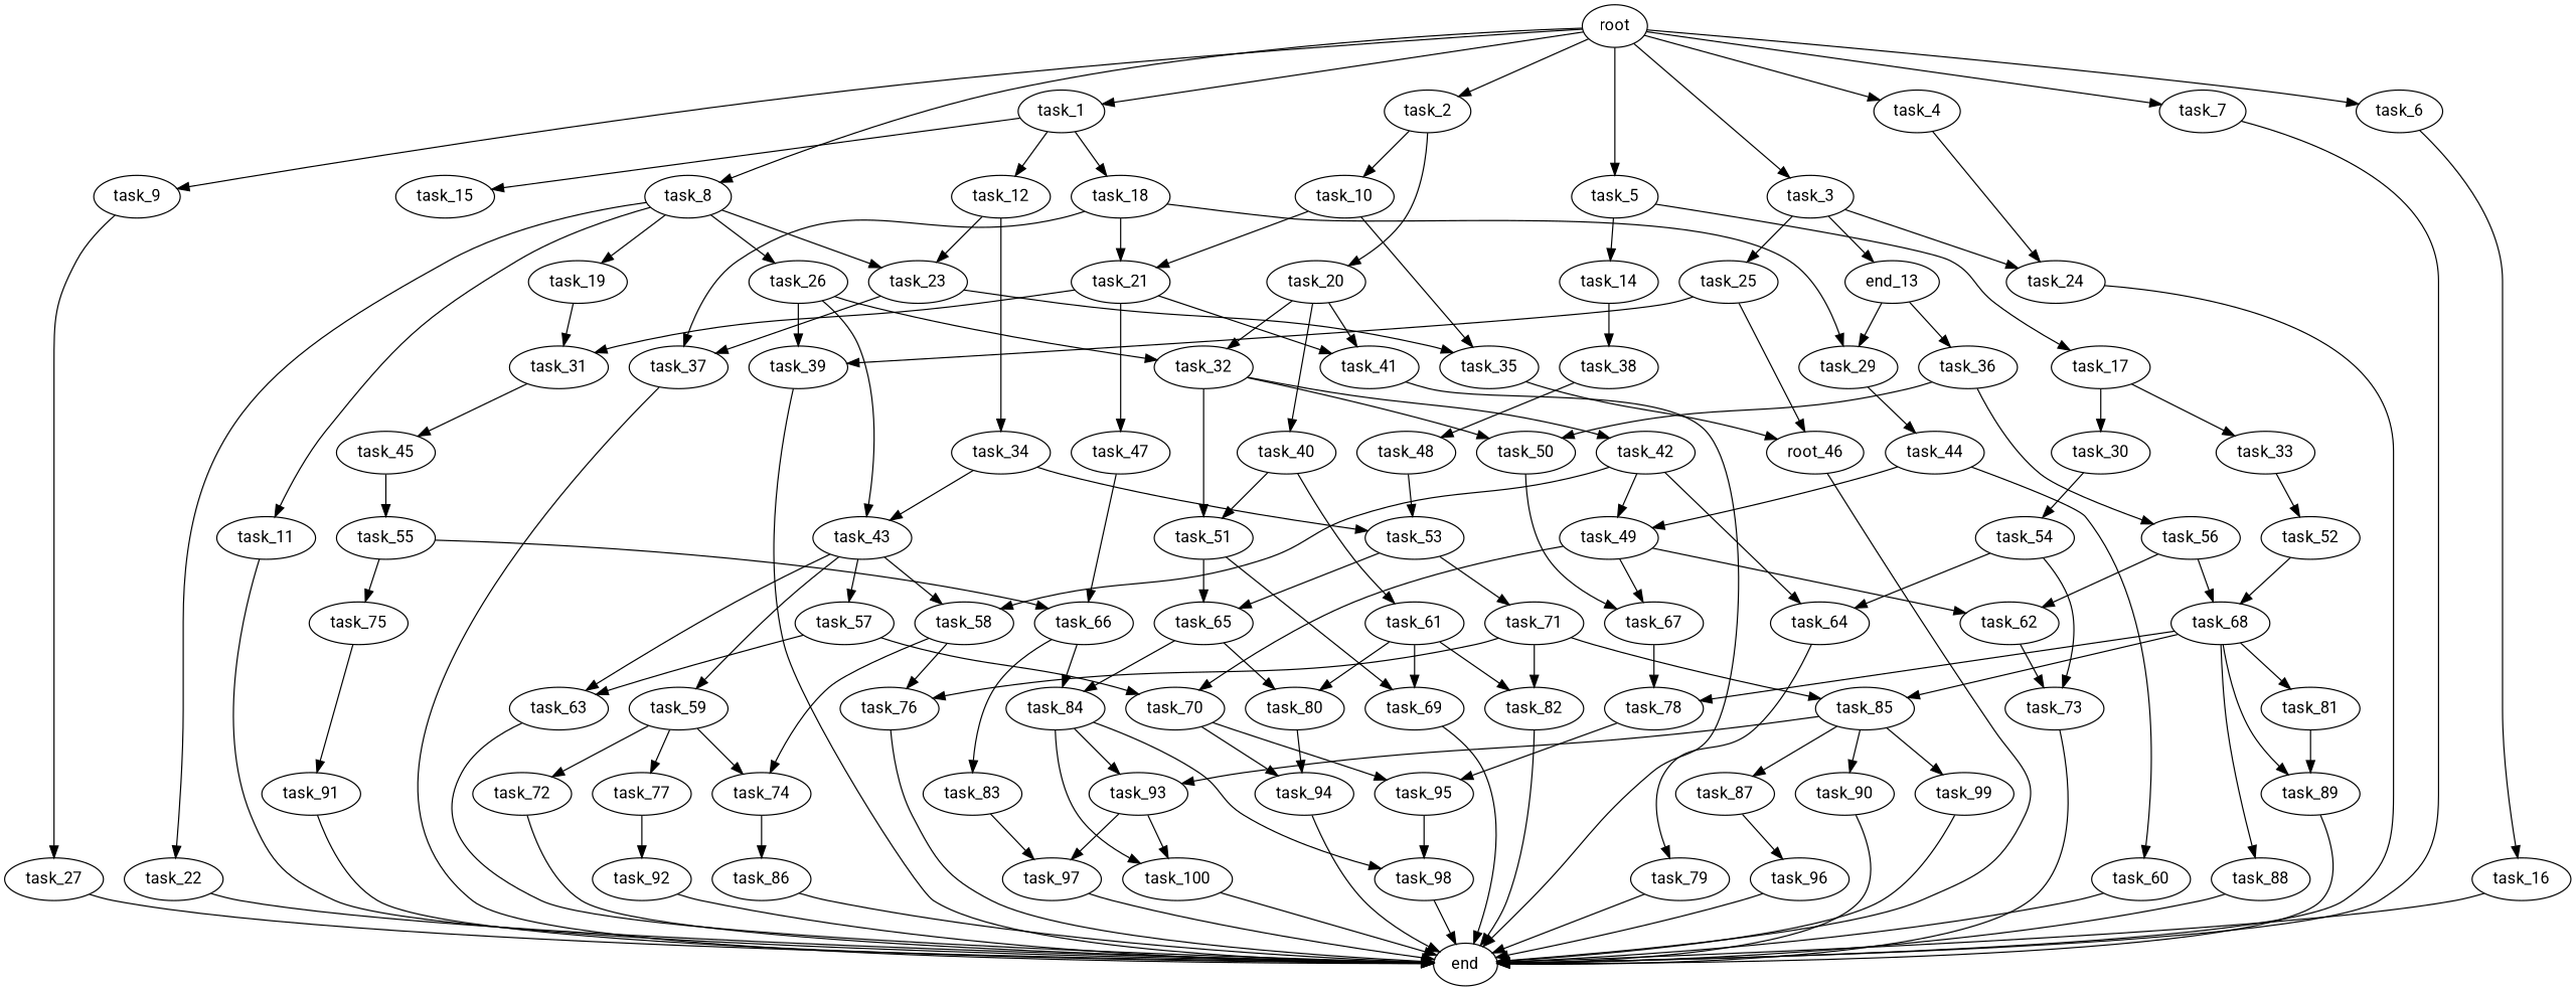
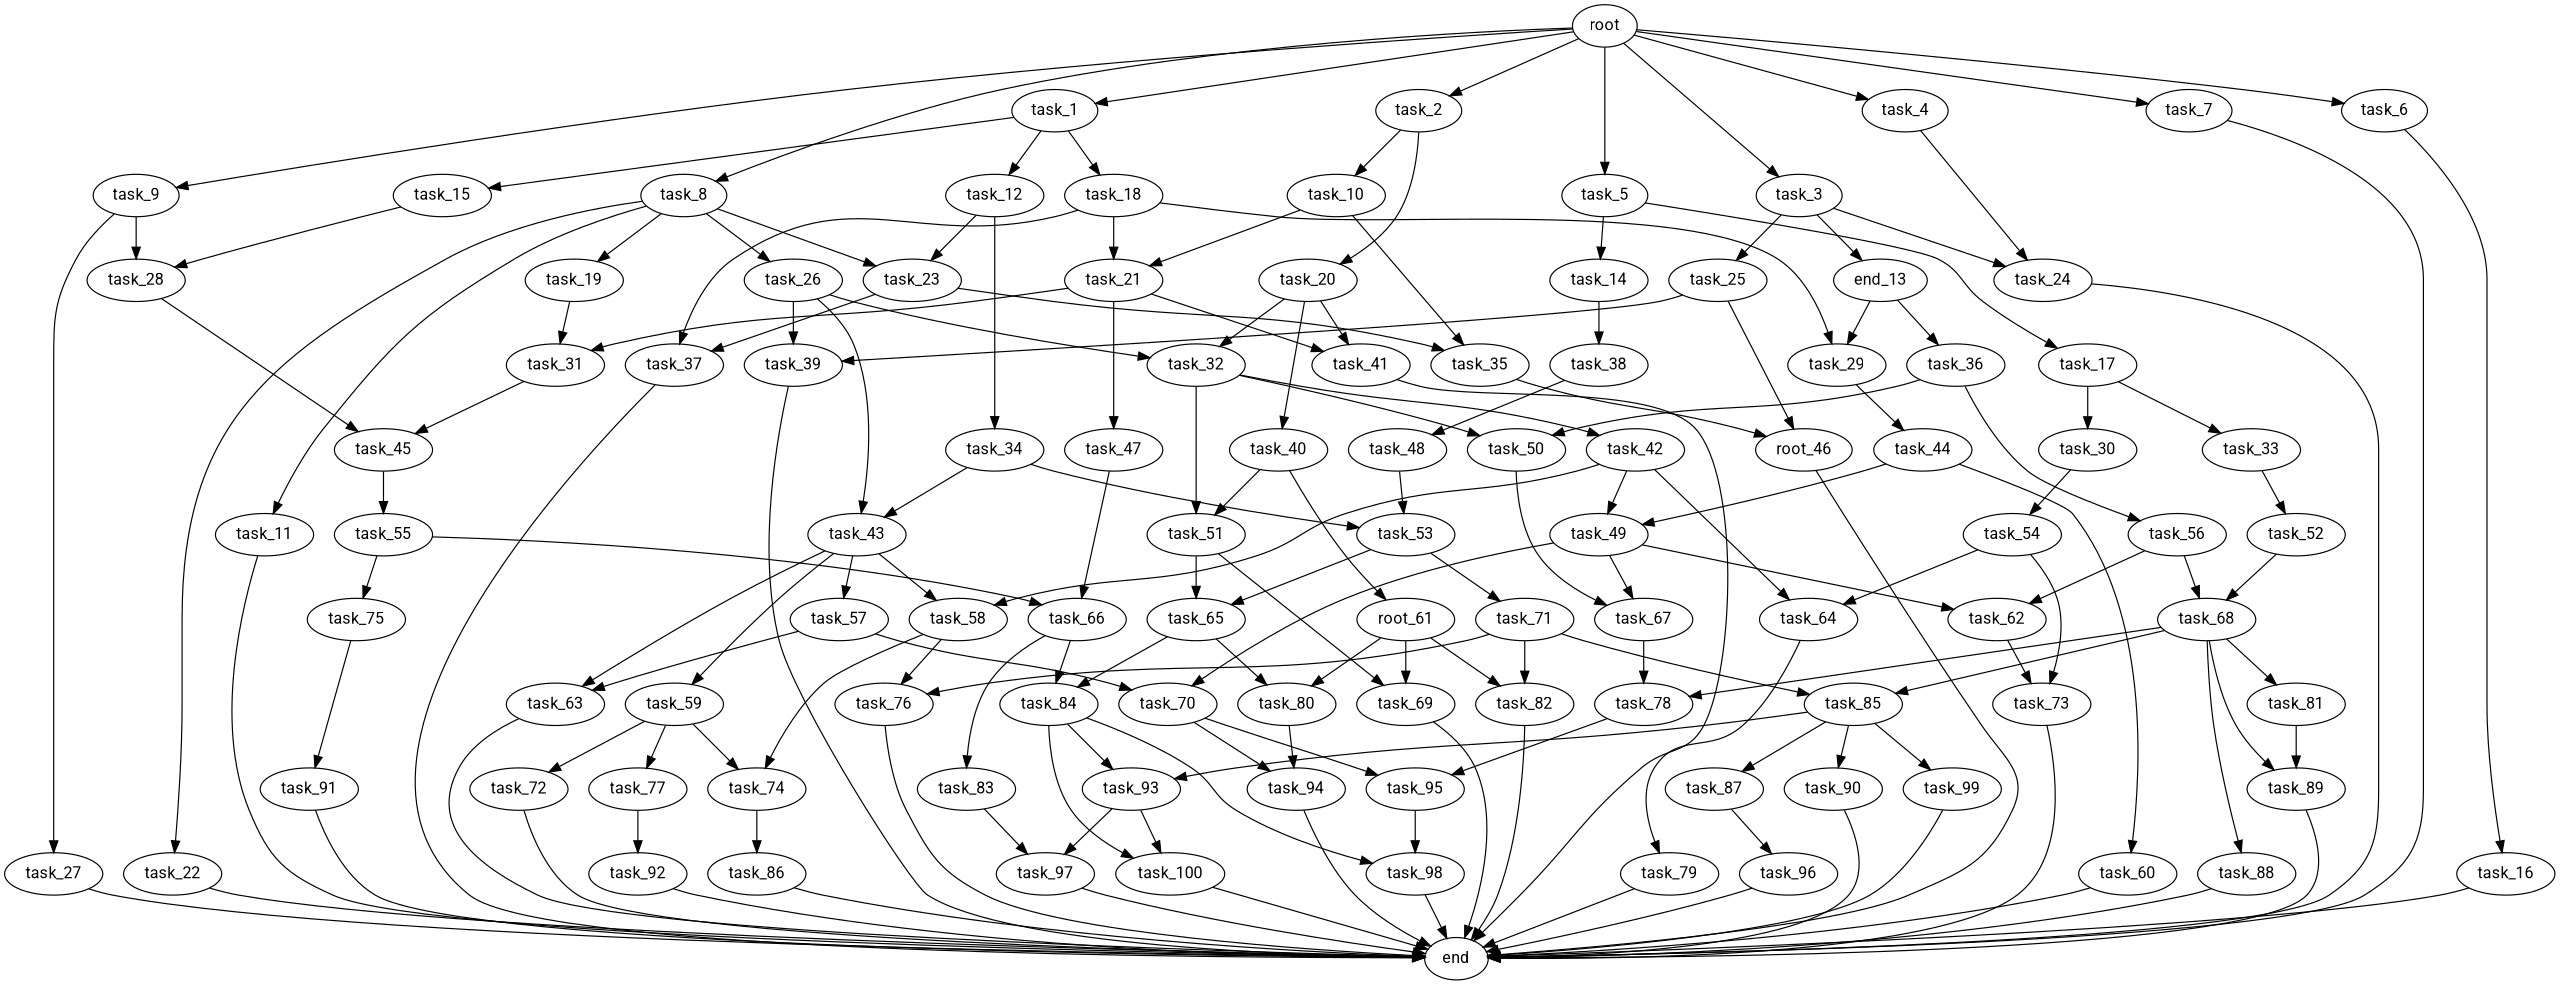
  digraph {
    fontname=Roboto
    node [fontname=Roboto]
    edge [fontname=Roboto]
    task_75
    task_91
    end
    task_100
    task_92
    task_19
    task_31
    task_45
    task_68
    task_88
    task_89
    task_81
    task_85
    task_78
    task_99
    task_87
    task_93
    task_90
    task_95
    task_71
    task_82
    task_76
    task_60
    task_73
    task_50
    task_67
    task_55
    task_10
    task_21
    task_35
    task_47
    task_41
    n33 [label=root_46]
    task_49
    task_62
    task_70
    task_94
    task_12
    task_34
    task_23
    task_43
    task_53
    task_37
    task_79
-   task_61
+   task_61 [label=root_61]
    task_69
    task_80
    task_42
    task_64
    task_58
    task_74
    task_51
    task_65
    task_84
    root
    task_7
    task_2
    task_5
    task_8
    task_9
    task_1
    task_6
    task_4
    task_3
    task_20
    task_17
    task_14
    task_22
    task_26
    task_11
    task_27
+   task_28
    task_15
    task_18
    task_16
    task_24
    task_25
    n78 [label=end_13]
    task_56
    task_98
    task_32
    task_39
    task_96
    task_36
    task_33
    task_52
    task_63
    task_59
    task_57
    task_40
    task_66
    task_29
    task_44
    task_48
    task_83
    task_30
    task_38
    task_97
    task_54
    task_77
    task_72
    task_86
    task_75 -> task_91
    task_91 -> end
    task_100 -> end
    task_92 -> end
    task_19 -> task_31
    task_31 -> task_45
    task_45 -> task_55
    task_68 -> task_88
    task_68 -> task_89
    task_68 -> task_81
    task_68 -> task_85
    task_68 -> task_78
    task_88 -> end
    task_89 -> end
    task_81 -> task_89
    task_85 -> task_99
    task_85 -> task_87
    task_85 -> task_93
    task_85 -> task_90
    task_78 -> task_95
    task_99 -> end
    task_87 -> task_96
    task_93 -> task_100
    task_93 -> task_97
    task_90 -> end
    task_95 -> task_98
    task_71 -> task_85
    task_71 -> task_82
    task_71 -> task_76
    task_82 -> end
    task_76 -> end
    task_60 -> end
    task_73 -> end
    task_50 -> task_67
    task_67 -> task_78
    task_55 -> task_75
    task_55 -> task_66
    task_10 -> task_21
    task_10 -> task_35
    task_21 -> task_31
    task_21 -> task_47
    task_21 -> task_41
    task_35 -> n33
    task_47 -> task_66
    task_41 -> end
    n33 -> end
    task_49 -> task_67
    task_49 -> task_62
    task_49 -> task_70
    task_62 -> task_73
    task_70 -> task_95
    task_70 -> task_94
    task_94 -> end
    task_12 -> task_34
    task_12 -> task_23
    task_34 -> task_43
    task_34 -> task_53
    task_23 -> task_35
    task_23 -> task_37
    task_43 -> task_58
    task_43 -> task_63
    task_43 -> task_59
    task_43 -> task_57
    task_53 -> task_71
    task_53 -> task_65
    task_37 -> end
    task_79 -> end
    task_61 -> task_82
    task_61 -> task_69
    task_61 -> task_80
    task_69 -> end
    task_80 -> task_94
    task_42 -> task_49
    task_42 -> task_64
    task_42 -> task_58
    task_64 -> task_79
    task_58 -> task_76
    task_58 -> task_74
    task_74 -> task_86
    task_51 -> task_69
    task_51 -> task_65
    task_65 -> task_80
    task_65 -> task_84
    task_84 -> task_100
    task_84 -> task_93
    task_84 -> task_98
    root -> task_7
    root -> task_2
    root -> task_5
    root -> task_8
    root -> task_9
    root -> task_1
    root -> task_6
    root -> task_4
    root -> task_3
    task_7 -> end
    task_2 -> task_10
    task_2 -> task_20
    task_5 -> task_17
    task_5 -> task_14
    task_8 -> task_19
    task_8 -> task_23
    task_8 -> task_22
    task_8 -> task_26
    task_8 -> task_11
    task_9 -> task_27
+   task_9 -> task_28
    task_1 -> task_12
    task_1 -> task_15
    task_1 -> task_18
    task_6 -> task_16
    task_4 -> task_24
    task_3 -> task_24
    task_3 -> task_25
    task_3 -> n78
    task_20 -> task_41
    task_20 -> task_32
    task_20 -> task_40
    task_17 -> task_33
    task_17 -> task_30
    task_14 -> task_38
    task_22 -> end
    task_26 -> task_43
    task_26 -> task_32
    task_26 -> task_39
    task_11 -> end
    task_27 -> end
+   task_28 -> task_45
+   task_15 -> task_28
    task_18 -> task_21
    task_18 -> task_37
    task_18 -> task_29
    task_16 -> end
    task_24 -> end
    task_25 -> n33
    task_25 -> task_39
    n78 -> task_36
    n78 -> task_29
    task_56 -> task_68
    task_56 -> task_62
    task_98 -> end
    task_32 -> task_50
    task_32 -> task_42
    task_32 -> task_51
    task_39 -> end
    task_96 -> end
    task_36 -> task_50
    task_36 -> task_56
    task_33 -> task_52
    task_52 -> task_68
    task_63 -> end
    task_59 -> task_74
    task_59 -> task_77
    task_59 -> task_72
    task_57 -> task_70
    task_57 -> task_63
    task_40 -> task_61
    task_40 -> task_51
    task_66 -> task_84
    task_66 -> task_83
    task_29 -> task_44
    task_44 -> task_60
    task_44 -> task_49
    task_48 -> task_53
    task_83 -> task_97
    task_30 -> task_54
    task_38 -> task_48
    task_97 -> end
    task_54 -> task_73
    task_54 -> task_64
    task_77 -> task_92
    task_72 -> end
    task_86 -> end
  }
